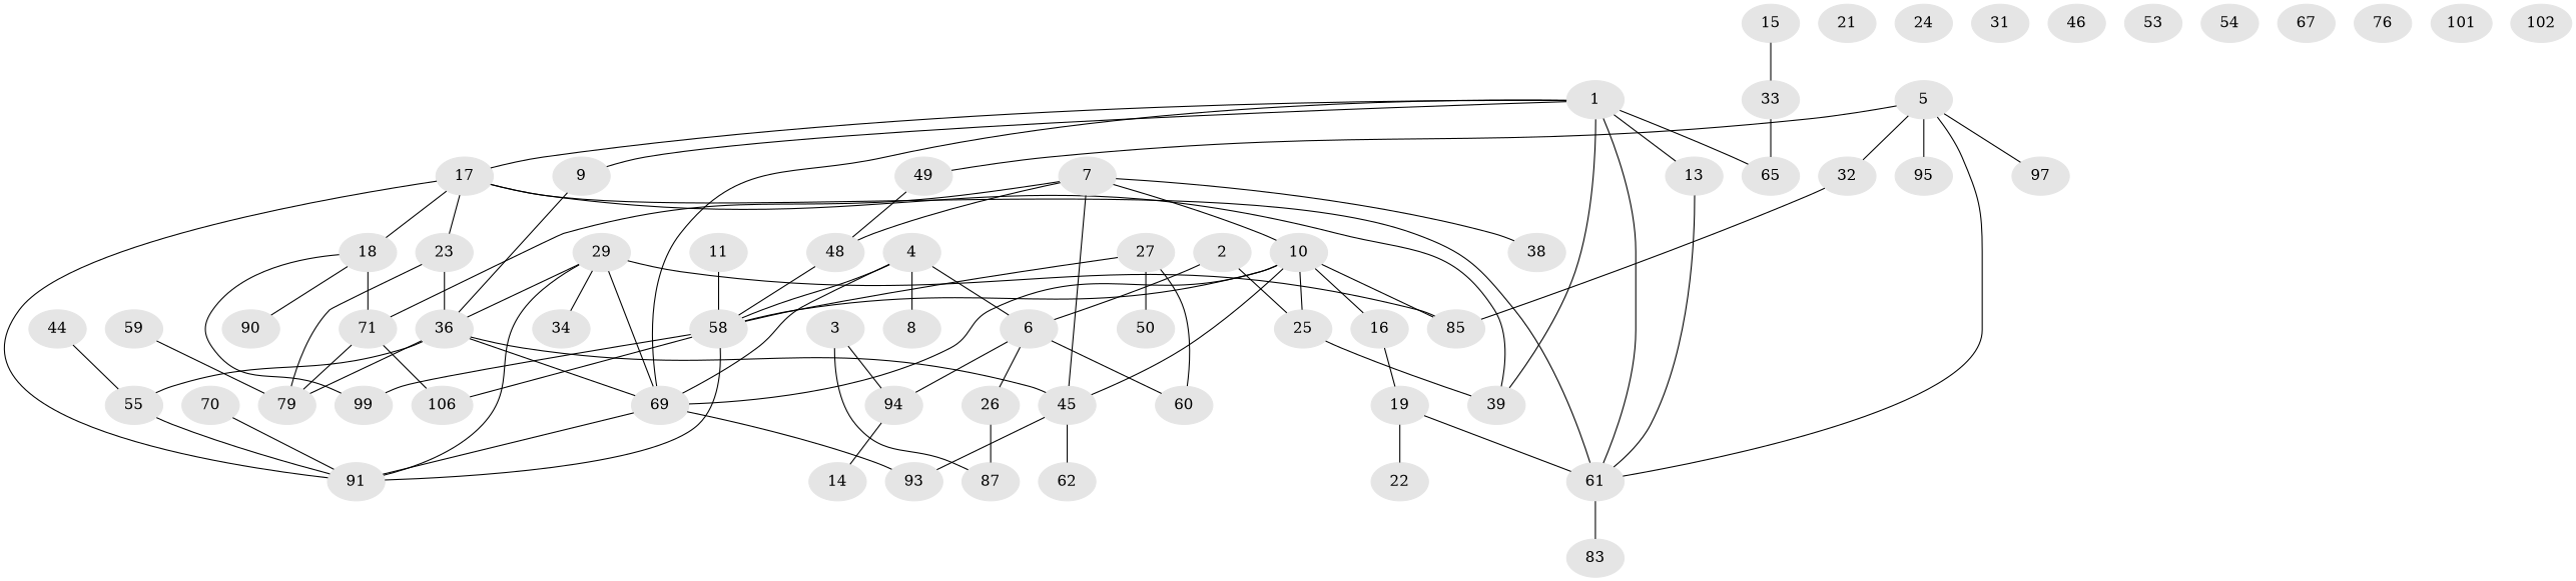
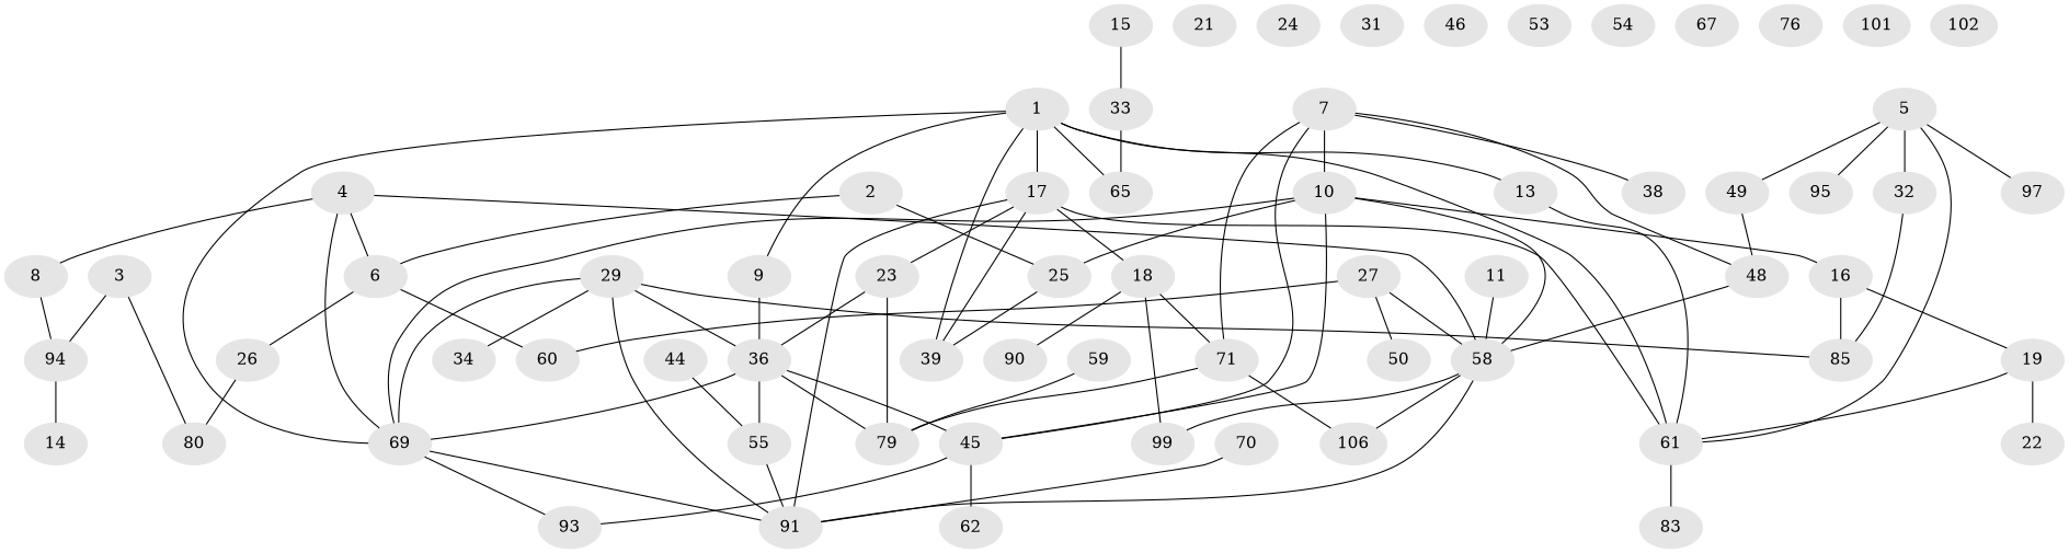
  graph {
    node [color=gray90 style=filled]
    1 [super="+77"]
    9 [super="+57"]
    13 [super="+100"]
    17 [super="+105"]
    39 [super="+41"]
    61 [super="+75"]
    65
    69 [super="+82"]
    36 [super="+63"]
    18 [super="+56"]
    23 [super="+74"]
    91 [super="+96"]
    83
    93 [super="+103"]
    2 [super="+20"]
    6 [super="+35"]
    25 [super="+28"]
    94
    26
    60
    3 [super="+92"]
-   80 [super="+87" label=87]
+   80 [super="+87"]
    14
    4 [super="+73"]
    8 [super="+49"]
    58 [super="+89"]
    99
    106
    5 [super="+88"]
    32 [super="+86"]
    n31 [label=49]
    95
    97
    85
    48
    71 [super="+72"]
    90
    7 [super="+51"]
    10 [super="+66"]
    38
    45 [super="+81"]
    16 [super="+43"]
    62 [super="+78"]
    79
    55 [super="+64"]
    19 [super="+37"]
    11
    33 [super="+52"]
    15
    22
    21
    24 [super="+84"]
    27 [super="+30"]
    50
    29 [super="+42"]
    34 [super="+98"]
    31
    44
    46 [super="+104"]
    53
    54
    59
    67
    70
    76
    101
    102
    1 -- 9
    1 -- 13
    1 -- 17
    1 -- 39
    1 -- 61
    1 -- 65
    1 -- 69
    9 -- 36
    13 -- 61
    17 -- 39
    17 -- 61 [weight=2]
    17 -- 18 [weight=2]
    17 -- 23
    17 -- 91
    61 -- 83
    69 -- 91
    69 -- 93
    36 -- 69
    36 -- 45 [weight=2]
    36 -- 79
    36 -- 55
    18 -- 99
    18 -- 71
    18 -- 90
    23 -- 36
    23 -- 79
    2 -- 6
    2 -- 25
-   6 -- 94
+   8 -- 94
    6 -- 26
    6 -- 60
    25 -- 39
    94 -- 14
    26 -- 80
    3 -- 94
    3 -- 80
    4 -- 69
    4 -- 6
    4 -- 8
    4 -- 58
    58 -- 91
    58 -- 99
    58 -- 106
    5 -- 61
    5 -- 32
    5 -- n31
    5 -- 95
    5 -- 97
    32 -- 85
    n31 -- 48
    48 -- 58
    71 -- 106
    71 -- 79
    7 -- 48
    7 -- 71
    7 -- 10
    7 -- 38
    7 -- 45
    10 -- 69
    10 -- 25
    10 -- 58
    10 -- 45
    10 -- 16
    45 -- 93
    45 -- 62
-   10 -- 85
+   16 -- 85
    16 -- 19
    55 -- 91
    19 -- 61
    19 -- 22
    11 -- 58
    33 -- 65
    15 -- 33
    27 -- 60
    27 -- 58
    27 -- 50
    29 -- 69
    29 -- 36
    29 -- 91
    29 -- 85
    29 -- 34
    44 -- 55
    59 -- 79
    70 -- 91
  }
